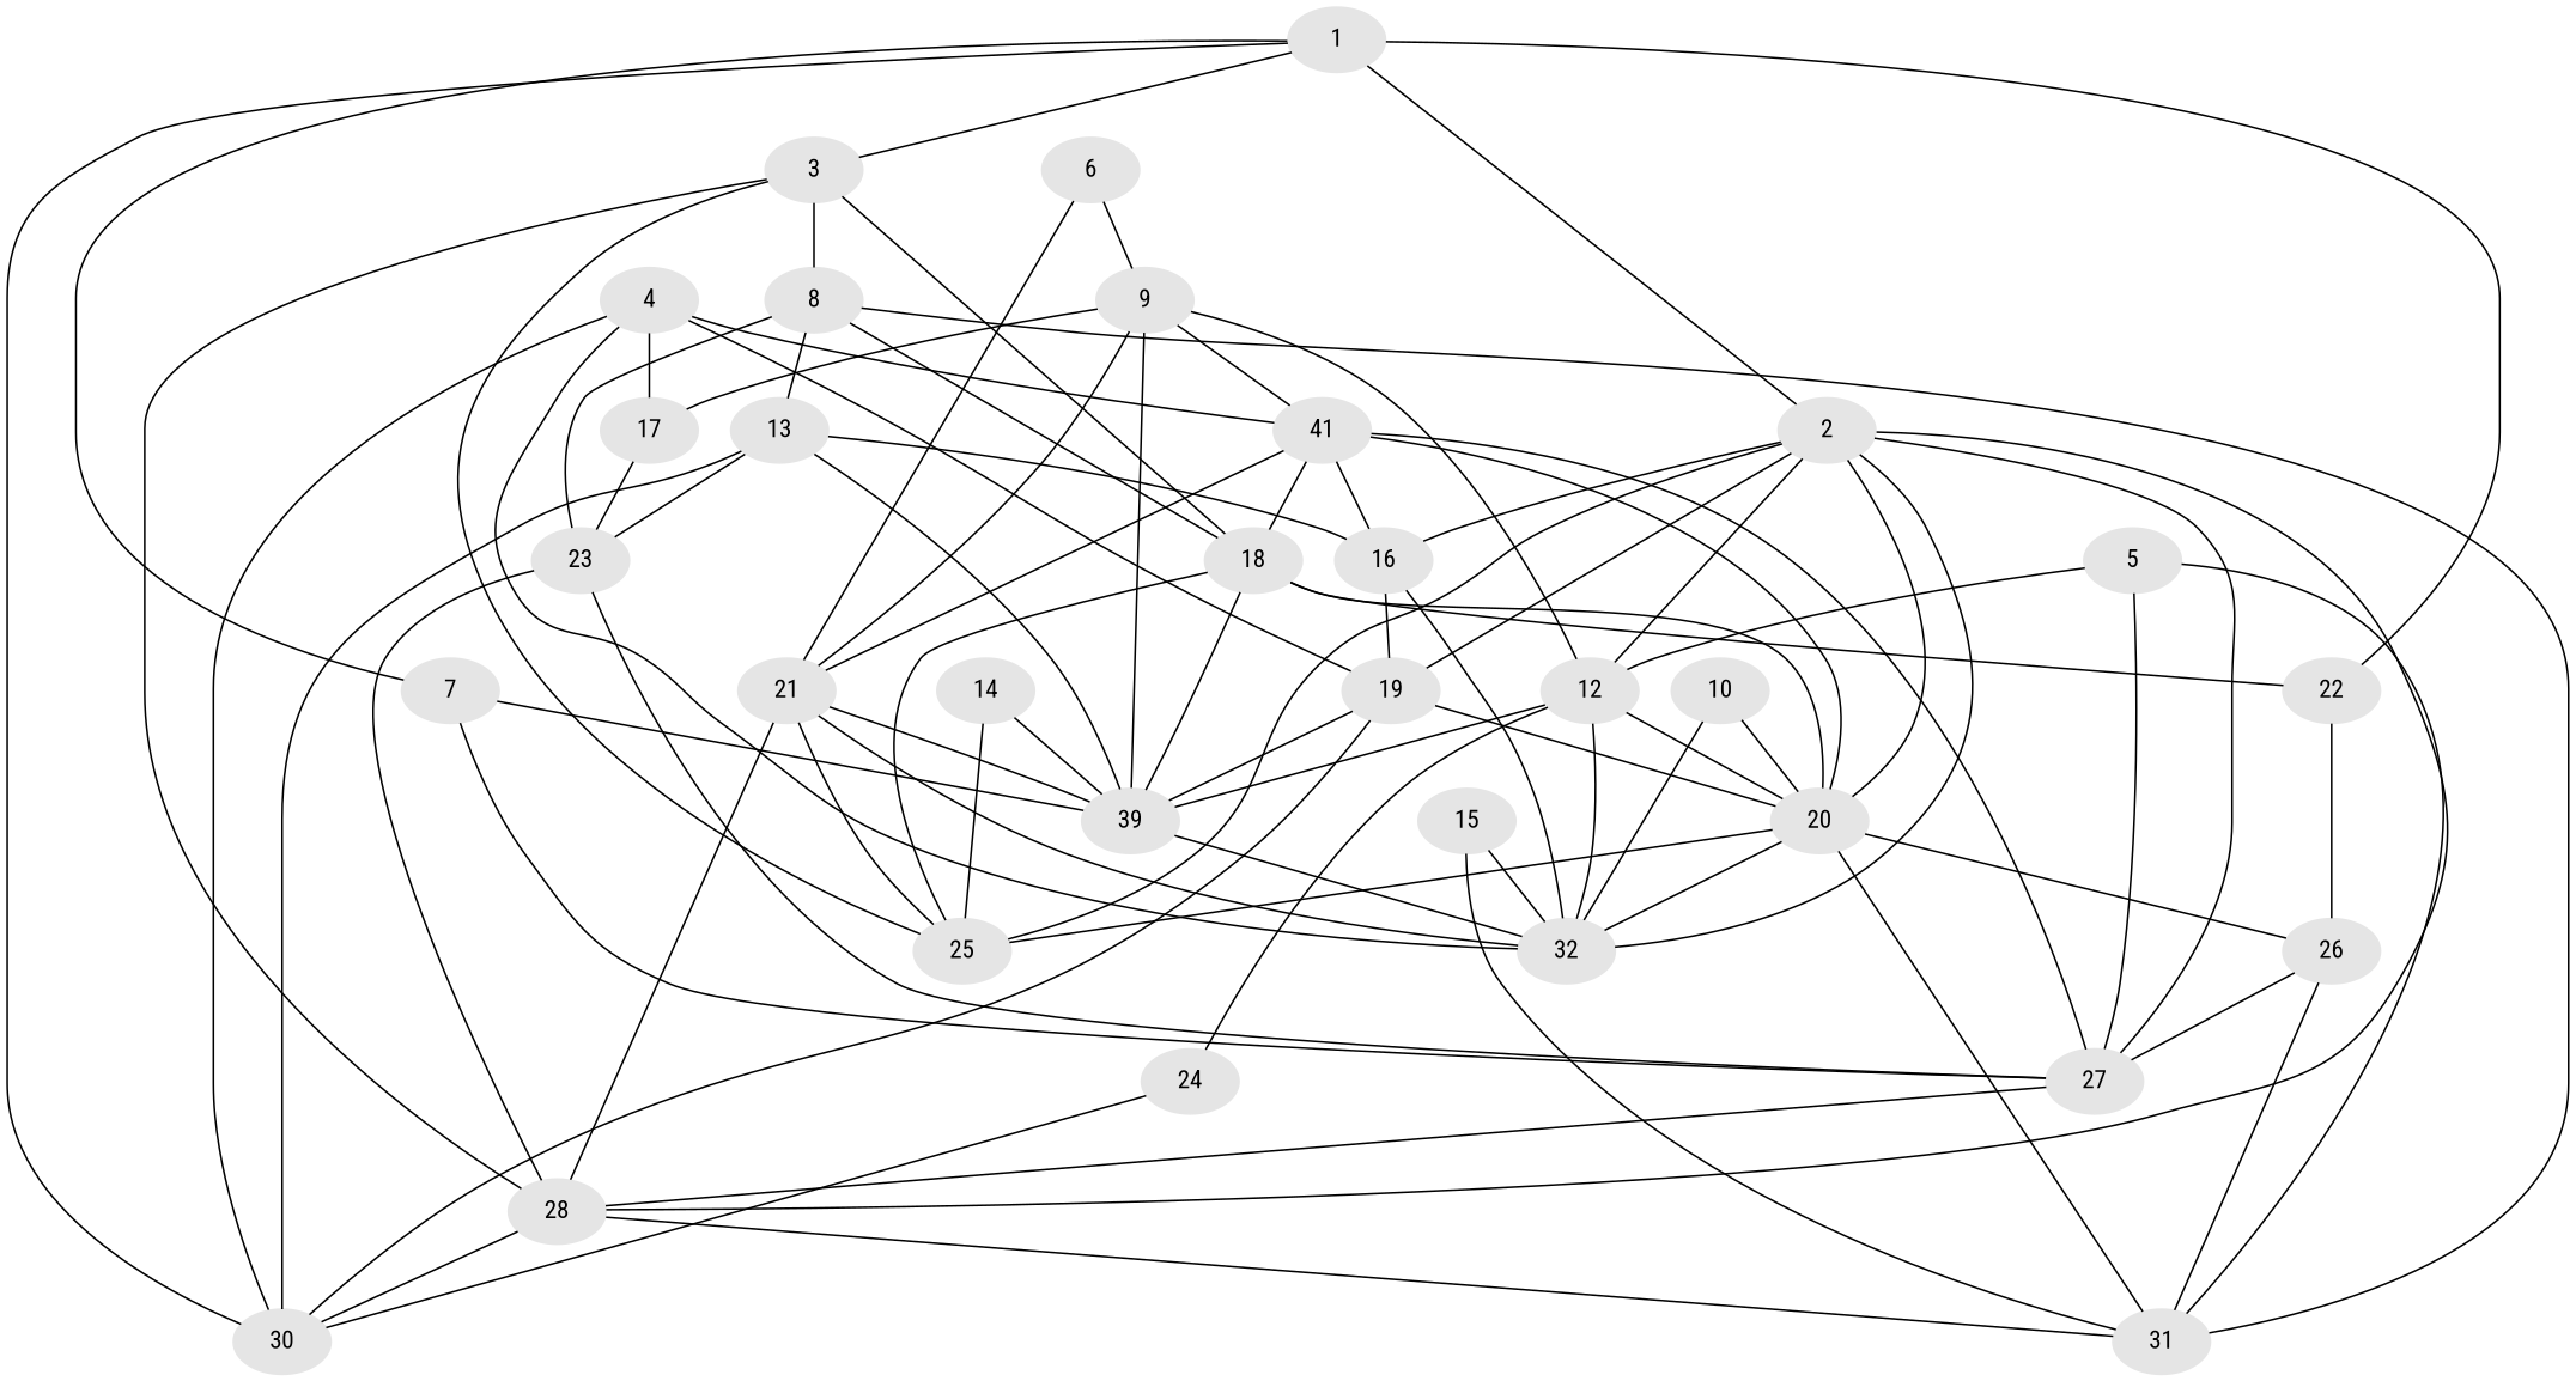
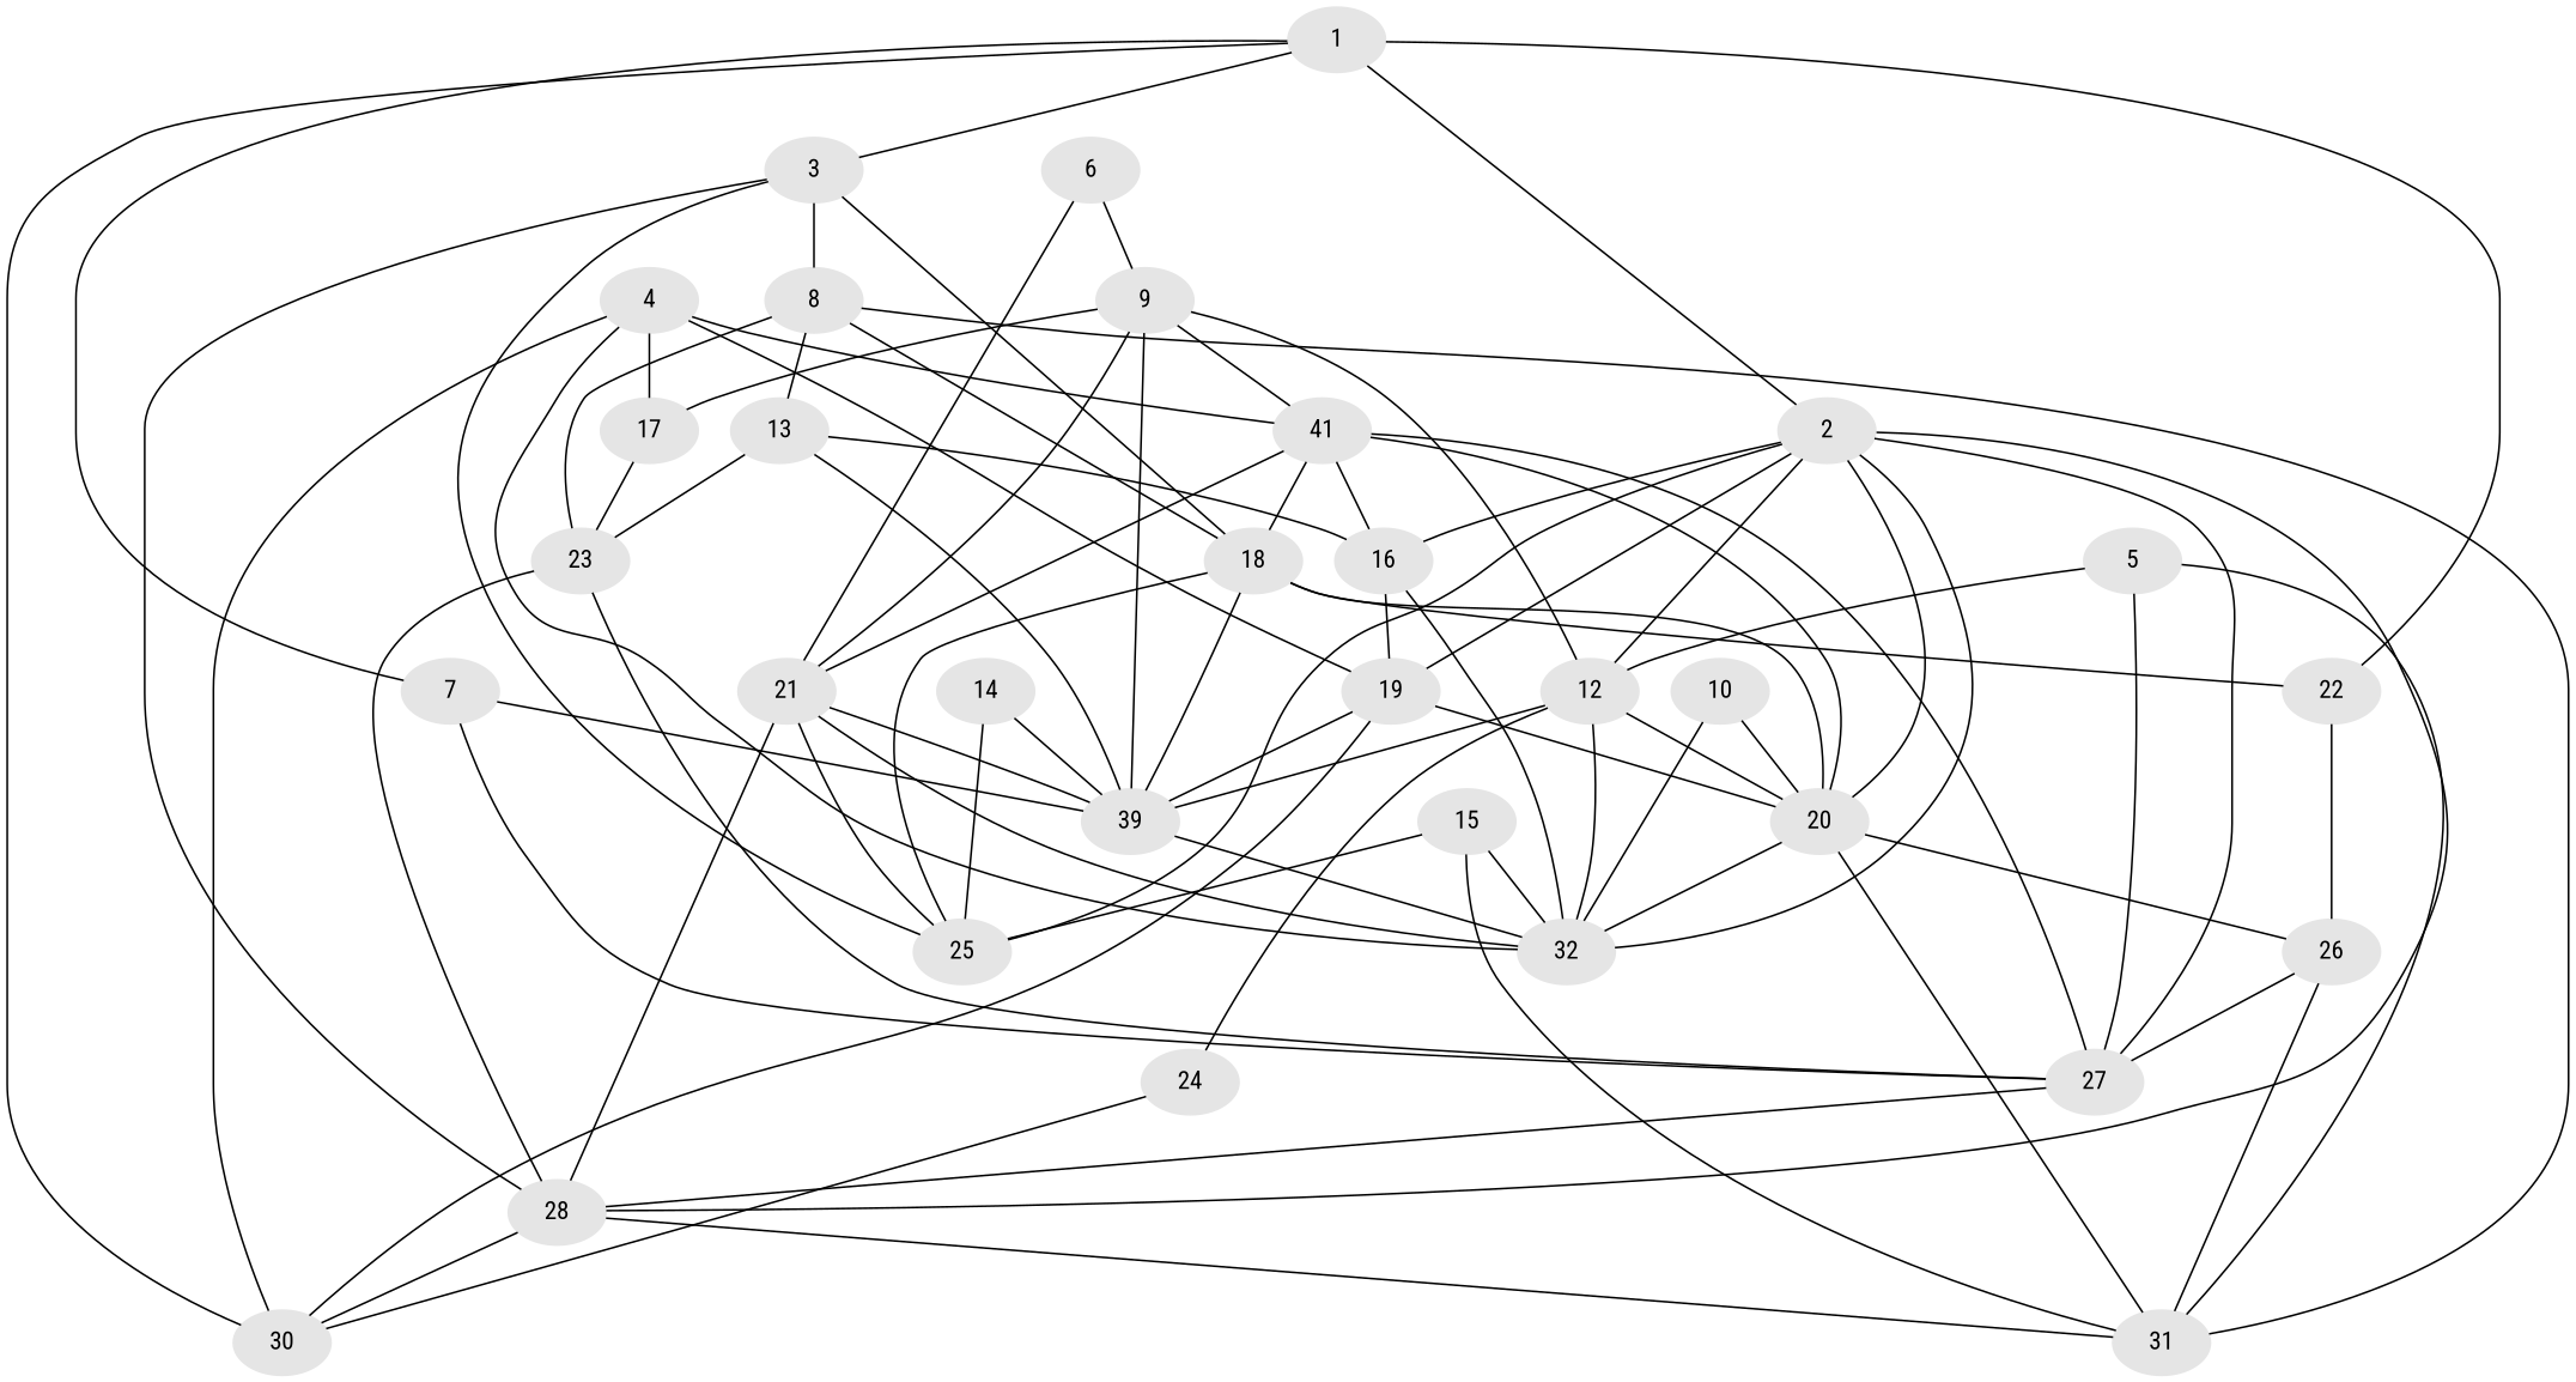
  graph {
    fontname="Roboto Condensed"
    node [color=gray90 fontname="Roboto Condensed" style=filled]
    edge [fontname="Roboto Condensed" weight=1.0]
    1
    2
    3
    7
    22
    30
    12
    16
    19
    20
    25
    27
    28
    32
    8
    18
    n17 [label=39]
    26
    24
    31
    13
    23
    4
    n24 [label=41]
    17
    21
    5
    6
    9
    15
    10
    14
    1 -- 2
    1 -- 3
    1 -- 7
    1 -- 22 [weight=2.0]
    1 -- 30
    2 -- 12
    2 -- 16
    2 -- 19
    2 -- 20
    2 -- 25
    2 -- 27
    2 -- 28
    2 -- 32
    3 -- 25
    3 -- 28
    3 -- 8
    3 -- 18
    7 -- 27
    7 -- n17
    22 -- 26 [weight=2.0]
    12 -- 20
    12 -- 32
    12 -- n17
    12 -- 24
    16 -- 19
    16 -- 32
    19 -- 30
    19 -- 20
    19 -- n17
-   20 -- 25
+   15 -- 25
    20 -- 32
    20 -- 26 [weight=2.0]
    20 -- 31
    27 -- 28
    28 -- 30
    28 -- 31
    8 -- 18
    8 -- 31
    8 -- 13
    8 -- 23
    18 -- 22
    18 -- 20
    18 -- 25
    18 -- n17
    n17 -- 32
    26 -- 27
    26 -- 31
    24 -- 30
-   13 -- 30 [weight=2.0]
    13 -- 16 [weight=2.0]
    13 -- n17
    13 -- 23
    23 -- 27
    23 -- 28
    4 -- 30
    4 -- 19
    4 -- 32
    4 -- n24
    4 -- 17
    n24 -- 16
    n24 -- 20
    n24 -- 27
    n24 -- 18
    n24 -- 21
    17 -- 23
    21 -- 25
    21 -- 28
    21 -- 32
    21 -- n17
    5 -- 12
    5 -- 27
    5 -- 31
    6 -- 21
    6 -- 9
    9 -- 12
    9 -- n17
    9 -- n24
    9 -- 17
    9 -- 21
    15 -- 32
    15 -- 31
    10 -- 20
    10 -- 32
    14 -- 25
    14 -- n17
  }
